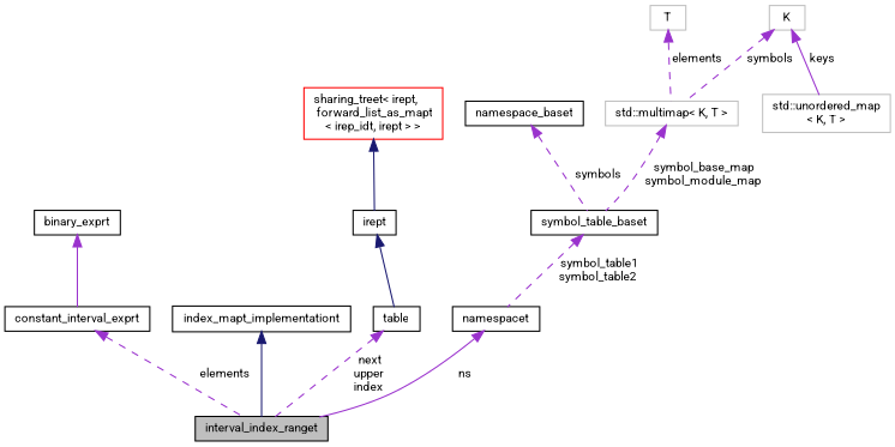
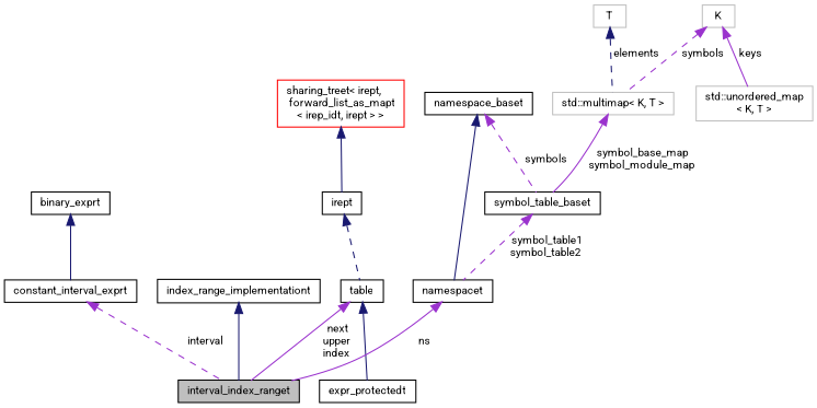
  digraph {
    fontname=Roboto
    node [color=black fontname=Roboto fontsize=10 shape=record]
    edge [color=darkorchid3 dir=back fontname=Roboto fontsize=10 labelfontname=Helvetica labelfontsize=10 style=solid]
    n1 [fillcolor=grey75 fontcolor=black height=0.2 label=interval_index_ranget style=filled width=0.4]
-   n2 [height=0.2 label=index_mapt_implementationt width=0.4]
+   n2 [height=0.2 label=index_range_implementationt width=0.4]
    n3 [height=0.2 label=constant_interval_exprt width=0.4]
    n4 [height=0.2 label=binary_exprt width=0.4]
+   n5 [height=0.2 label=expr_protectedt width=0.4]
    n6 [height=0.2 label=table width=0.4]
    n7 [height=0.2 label=irept width=0.4]
    n8 [color=red height=0.2 label="sharing_treet\< irept,\l forward_list_as_mapt\l\< irep_idt, irept \> \>" width=0.4]
    n9 [height=0.2 label=namespacet width=0.4]
    n10 [height=0.2 label=namespace_baset width=0.4]
    n11 [height=0.2 label=symbol_table_baset width=0.4]
    n12 [color=grey75 height=0.2 label="std::multimap\< K, T \>" width=0.4]
    n13 [color=grey75 height=0.2 label=K width=0.4]
    n14 [color=grey75 height=0.2 label="std::unordered_map\l\< K, T \>" width=0.4]
    n15 [color=grey75 height=0.2 label=T width=0.4]
    n2 -> n1 [color=midnightblue]
-   n3 -> n1 [label=" elements" style=dashed]
-   n4 -> n3
-   n6 -> n1 [label=" next\nupper\nindex" style=dashed]
-   n7 -> n6 [color=midnightblue]
+   n3 -> n1 [label=" interval" style=dashed]
+   n4 -> n3 [color=midnightblue]
+   n6 -> n1 [label=" next\nupper\nindex"]
+   n6 -> n5 [color=midnightblue]
+   n7 -> n6 [color=midnightblue style=dashed]
    n8 -> n7 [color=midnightblue]
    n9 -> n1 [label=" ns"]
+   n10 -> n9 [color=midnightblue]
    n10 -> n11 [label=" symbols" style=dashed]
    n11 -> n9 [label=" symbol_table1\nsymbol_table2" style=dashed]
-   n12 -> n11 [label=" symbol_base_map\nsymbol_module_map" style=dashed]
+   n12 -> n11 [label=" symbol_base_map\nsymbol_module_map"]
    n13 -> n12 [label=" symbols" style=dashed]
    n13 -> n14 [label=" keys"]
-   n15 -> n12 [label=" elements" style=dashed]
+   n15 -> n12 [color=midnightblue label=" elements" style=dashed]
  }
